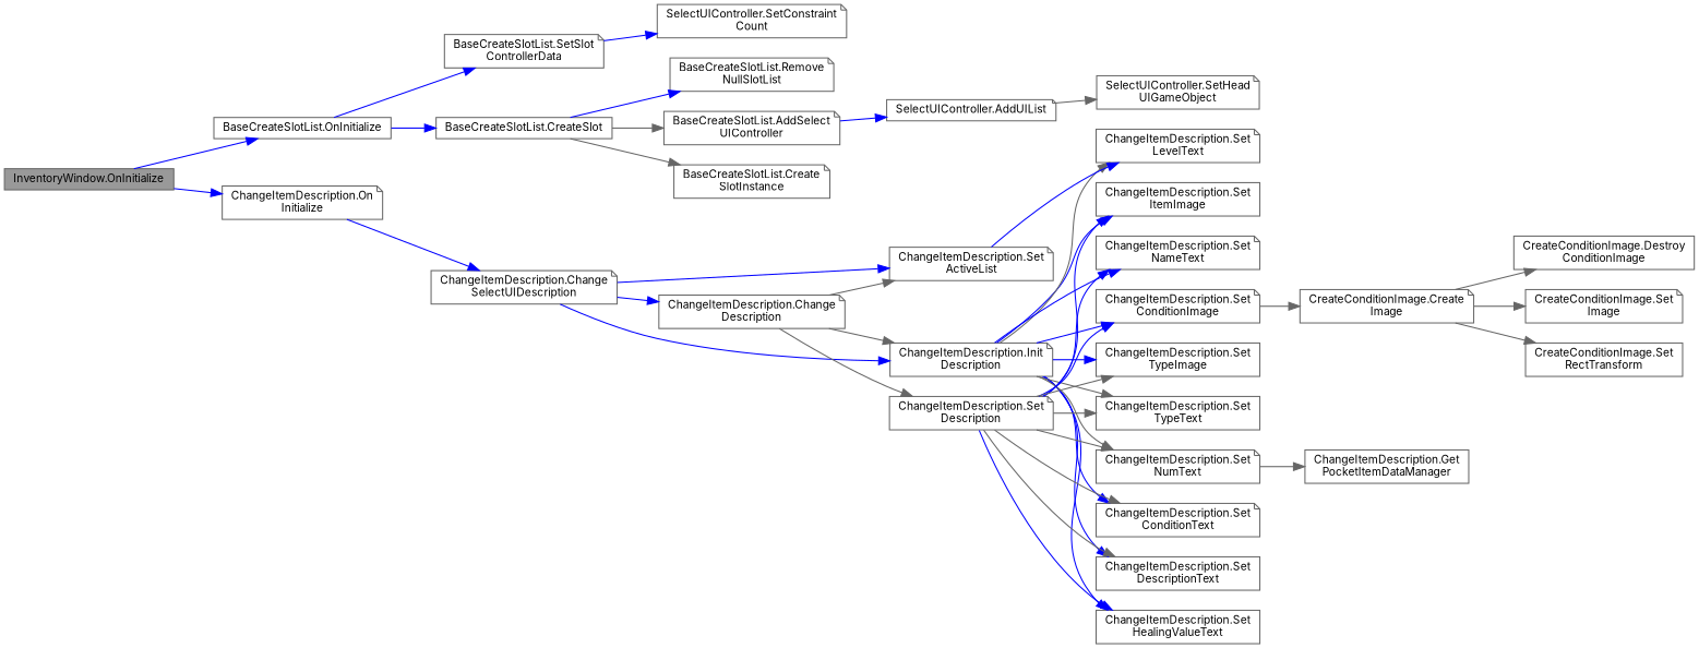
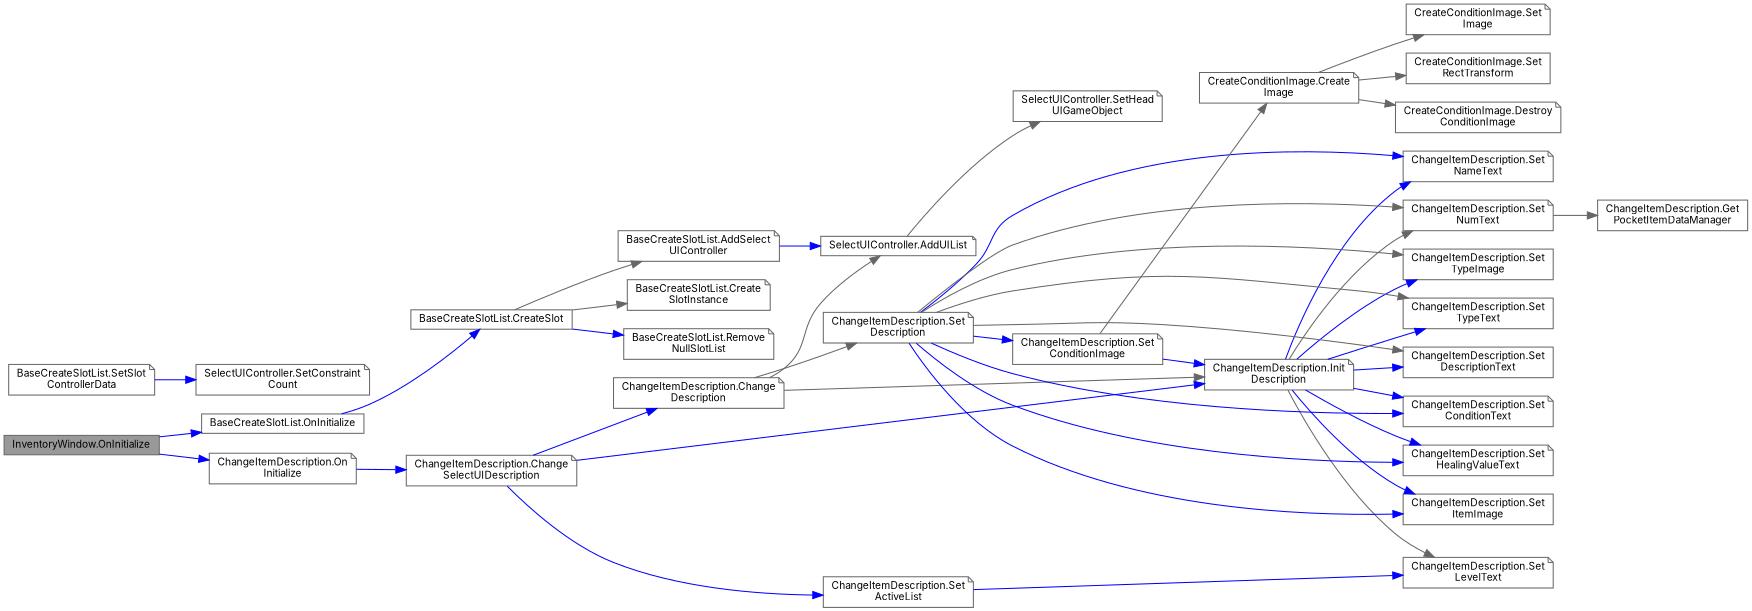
  digraph {
    fontname=Inter
    rankdir=LR
    node [color=grey40 fillcolor=white fontname=Inter fontsize=10 shape=note style=filled]
    edge [color=blue fontname=Inter fontsize=10 labelfontname=Helvetica labelfontsize=10 style=solid]
    n1 [color=gray40 fillcolor=grey60 fontcolor=black height=0.2 label="InventoryWindow.OnInitialize" shape=box width=0.4]
    n2 [height=0.2 label="BaseCreateSlotList.OnInitialize" shape=box width=0.4]
    n3 [height=0.2 label="ChangeItemDescription.On\lInitialize" width=0.4]
    n4 [height=0.2 label="BaseCreateSlotList.CreateSlot" shape=box width=0.4]
    n5 [height=0.2 label="BaseCreateSlotList.SetSlot\lControllerData" width=0.4]
    n6 [height=0.2 label="ChangeItemDescription.Change\lSelectUIDescription" width=0.4]
    n7 [height=0.2 label="BaseCreateSlotList.AddSelect\lUIController" width=0.4]
    n8 [height=0.2 label="BaseCreateSlotList.Create\lSlotInstance" width=0.4]
    n9 [height=0.2 label="BaseCreateSlotList.Remove\lNullSlotList" width=0.4]
    n10 [height=0.2 label="SelectUIController.SetConstraint\lCount" width=0.4]
    n11 [height=0.2 label="SelectUIController.AddUIList" width=0.4]
    n12 [height=0.2 label="SelectUIController.SetHead\lUIGameObject" width=0.4]
    n13 [height=0.2 label="ChangeItemDescription.Change\lDescription" width=0.4]
    n14 [height=0.2 label="ChangeItemDescription.Init\lDescription" width=0.4]
    n15 [height=0.2 label="ChangeItemDescription.Set\lActiveList" width=0.4]
    n16 [height=0.2 label="ChangeItemDescription.Set\lDescription" width=0.4]
    n17 [height=0.2 label="ChangeItemDescription.Set\lConditionImage" width=0.4]
    n18 [height=0.2 label="ChangeItemDescription.Set\lConditionText" width=0.4]
    n19 [height=0.2 label="ChangeItemDescription.Set\lDescriptionText" shape=box width=0.4]
-   n20 [height=0.2 label="ChangeItemDescription.Set\lHealingValueText" shape=box width=0.4]
+   n20 [height=0.2 label="ChangeItemDescription.Set\lHealingValueText" width=0.4]
    n21 [height=0.2 label="ChangeItemDescription.Set\lItemImage" shape=box width=0.4]
    n22 [height=0.2 label="ChangeItemDescription.Set\lLevelText" width=0.4]
    n23 [height=0.2 label="ChangeItemDescription.Set\lNameText" width=0.4]
    n24 [height=0.2 label="ChangeItemDescription.Set\lNumText" width=0.4]
    n25 [height=0.2 label="ChangeItemDescription.Set\lTypeImage" shape=box width=0.4]
    n26 [height=0.2 label="ChangeItemDescription.Set\lTypeText" shape=box width=0.4]
    n27 [height=0.2 label="CreateConditionImage.Create\lImage" width=0.4]
    n28 [height=0.2 label="ChangeItemDescription.Get\lPocketItemDataManager" shape=box width=0.4]
-   n29 [height=0.2 label="CreateConditionImage.Destroy\lConditionImage" shape=box width=0.4]
+   n29 [height=0.2 label="CreateConditionImage.Destroy\lConditionImage" width=0.4]
    n30 [height=0.2 label="CreateConditionImage.Set\lImage" width=0.4]
    n31 [height=0.2 label="CreateConditionImage.Set\lRectTransform" shape=box width=0.4]
    n1 -> n2
    n1 -> n3
    n2 -> n4
-   n2 -> n5
    n3 -> n6
    n4 -> n7 [color=gray40]
    n4 -> n8 [color=gray40]
    n4 -> n9
    n5 -> n10
    n6 -> n13
    n6 -> n14
    n6 -> n15
    n7 -> n11
    n11 -> n12 [color=gray40]
    n13 -> n14 [color=gray40]
-   n13 -> n15 [color=gray40]
+   n13 -> n11 [color=gray40]
    n13 -> n16 [color=gray40]
-   n14 -> n17
+   n17 -> n14
    n14 -> n18
    n14 -> n19
    n14 -> n20
    n14 -> n21
    n14 -> n22 [color=gray40]
    n14 -> n23
    n14 -> n24 [color=gray40]
    n14 -> n25
-   n14 -> n26 [color=gray40]
+   n14 -> n26
    n15 -> n22
    n16 -> n17
-   n16 -> n18 [color=gray40]
+   n16 -> n18
    n16 -> n19 [color=gray40]
    n16 -> n20
    n16 -> n21
    n16 -> n23
    n16 -> n24 [color=gray40]
    n16 -> n25 [color=gray40]
    n16 -> n26 [color=gray40]
    n17 -> n27 [color=gray40]
    n24 -> n28 [color=gray40]
    n27 -> n29 [color=gray40]
    n27 -> n30 [color=gray40]
    n27 -> n31 [color=gray40]
  }
